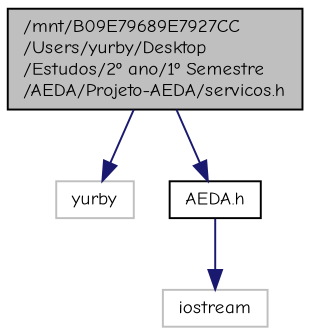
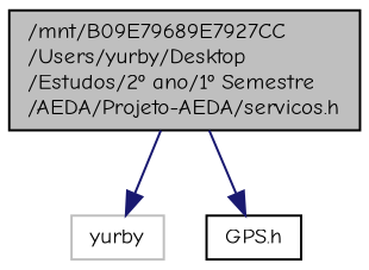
  digraph {
    fontname="Comic Neue"
    node [color=black fillcolor=white fontname="Comic Neue" fontsize=10 shape=record style=filled]
    edge [color=midnightblue fontname="Comic Neue" fontsize=10 labelfontname=Helvetica labelfontsize=10 style=solid]
    n1 [fillcolor=grey75 fontcolor=black height=0.2 label="/mnt/B09E79689E7927CC\l/Users/yurby/Desktop\l/Estudos/2º ano/1º Semestre\l/AEDA/Projeto-AEDA/servicos.h" width=0.4]
    n2 [color=grey75 height=0.2 label=yurby width=0.4]
-   n3 [height=0.2 label="AEDA.h" width=0.4]
-   n4 [color=grey75 height=0.2 label=iostream width=0.4]
+   n3 [height=0.2 label="GPS.h" width=0.4]
    n1 -> n2
    n1 -> n3
-   n3 -> n4
  }
